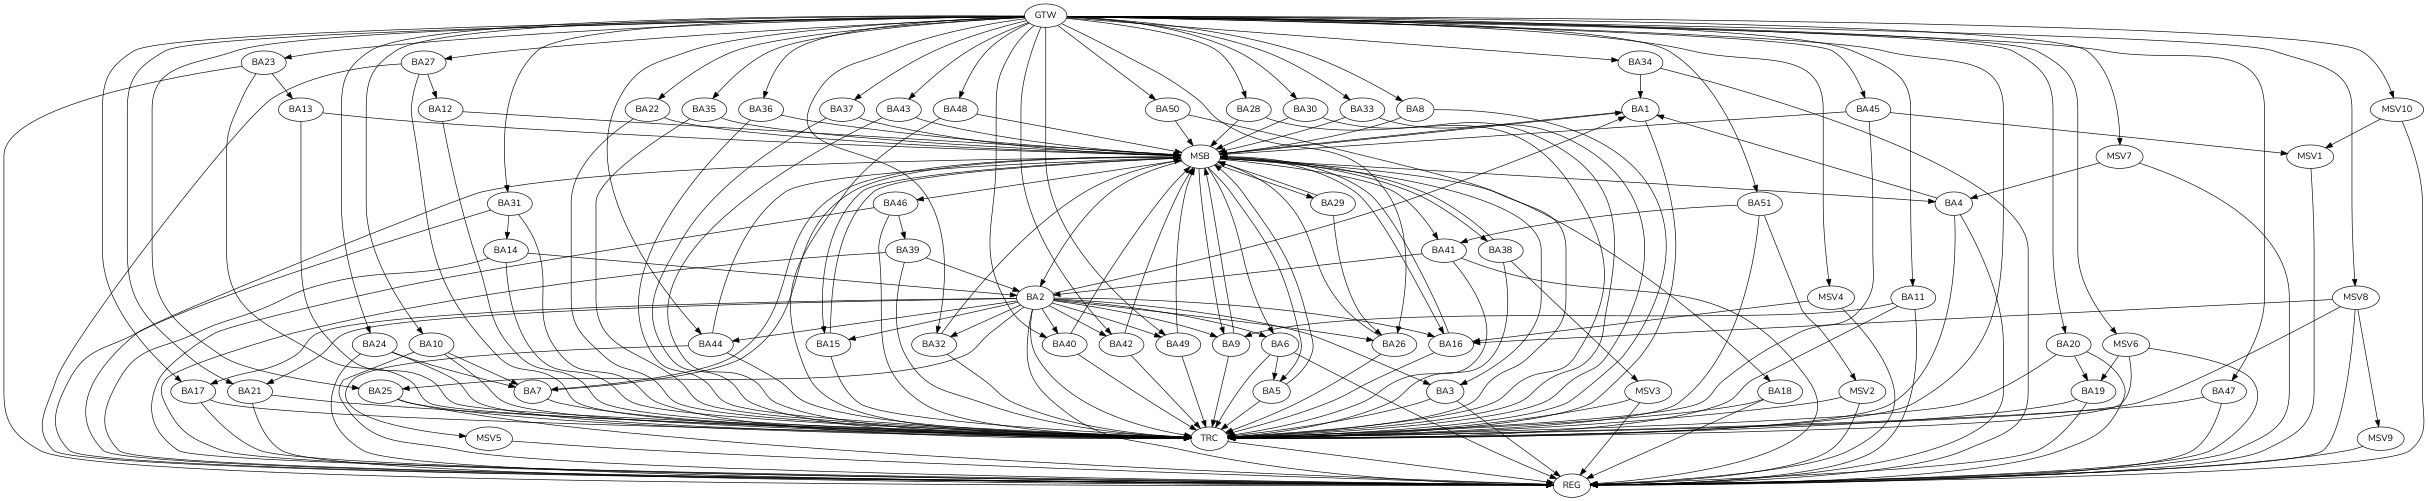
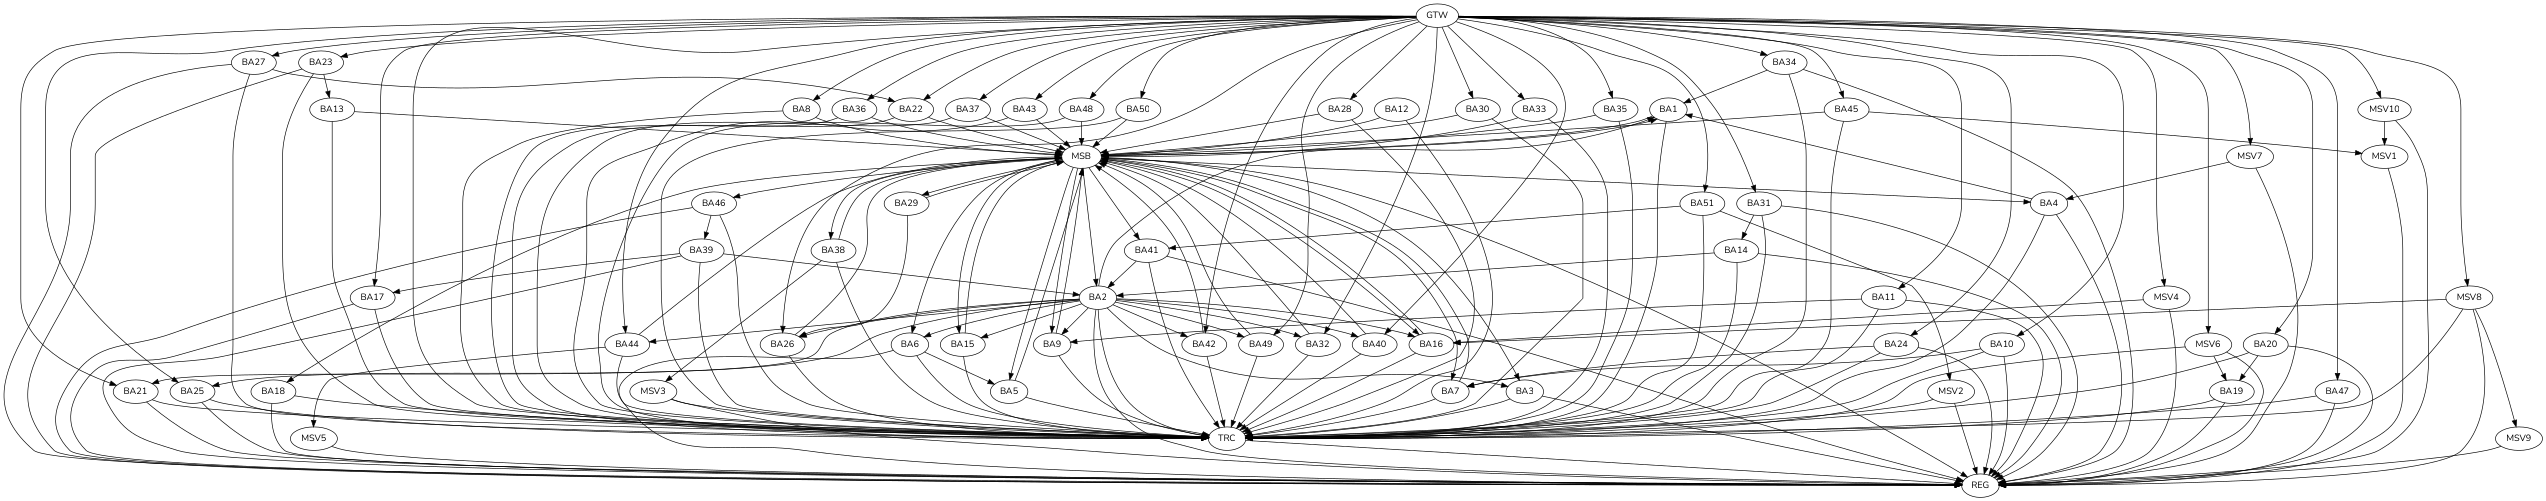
  strict digraph {
    fontname=Nunito
    node [fontname=Nunito]
    edge [fontname=Nunito]
    n1 [label=BA1]
    n2 [label=MSB]
    n3 [label=TRC]
    n4 [label=BA2]
    n5 [label=BA3]
    n6 [label=BA6]
    n7 [label=BA9]
    n8 [label=BA15]
    n9 [label=BA16]
    n10 [label=REG]
    n11 [label=BA4]
    n12 [label=BA5]
    n13 [label=BA7]
    n14 [label=BA18]
    n15 [label=BA29]
    n16 [label=BA38]
    n17 [label=BA41]
    n18 [label=BA46]
    n19 [label=BA17]
    n20 [label=BA21]
    n21 [label=BA25]
    n22 [label=BA26]
    n23 [label=BA32]
    n24 [label=BA40]
    n25 [label=BA42]
    n26 [label=BA44]
    n27 [label=BA49]
    n28 [label=MSV5]
    n29 [label=BA8]
    n30 [label=BA10]
    n31 [label=BA11]
    n32 [label=BA12]
    n33 [label=BA13]
    n34 [label=BA14]
    n35 [label=BA19]
    n36 [label=BA20]
    n37 [label=BA22]
    n38 [label=BA23]
    n39 [label=BA24]
    n40 [label=BA27]
    n41 [label=BA28]
    n42 [label=BA30]
    n43 [label=BA31]
    n44 [label=BA33]
    n45 [label=BA34]
    n46 [label=BA35]
    n47 [label=BA36]
    n48 [label=BA37]
    n49 [label=MSV3]
    n50 [label=BA39]
    n51 [label=BA43]
    n52 [label=BA45]
    n53 [label=MSV1]
    n54 [label=BA47]
    n55 [label=BA48]
    n56 [label=BA50]
    n57 [label=BA51]
    n58 [label=MSV2]
    n59 [label=GTW]
    n60 [label=MSV4]
    n61 [label=MSV6]
    n62 [label=MSV7]
    n63 [label=MSV8]
    n64 [label=MSV10]
    n65 [label=MSV9]
    n1 -> n2
    n1 -> n3
    n2 -> n1
    n2 -> n4
    n2 -> n5
    n2 -> n6
    n2 -> n7
    n2 -> n8
    n2 -> n9
    n2 -> n10
    n2 -> n11
    n2 -> n12
    n2 -> n13
    n2 -> n14
    n2 -> n15
    n2 -> n16
    n2 -> n17
    n2 -> n18
    n3 -> n10
    n4 -> n1
    n4 -> n3
    n4 -> n5
    n4 -> n6
    n4 -> n7
    n4 -> n8
    n4 -> n9
    n4 -> n10
-   n4 -> n19
+   n50 -> n19
    n4 -> n20
    n4 -> n21
    n4 -> n22
    n4 -> n23
    n4 -> n24
    n4 -> n25
    n4 -> n26
    n4 -> n27
    n5 -> n3
    n5 -> n10
    n6 -> n3
    n6 -> n10
    n6 -> n12
    n7 -> n2
    n7 -> n3
    n8 -> n2
    n8 -> n3
    n9 -> n2
    n9 -> n3
    n11 -> n1
    n11 -> n3
    n11 -> n10
    n12 -> n2
    n12 -> n3
    n13 -> n2
    n13 -> n3
    n14 -> n3
    n14 -> n10
    n15 -> n2
    n15 -> n22
    n16 -> n2
    n16 -> n3
    n16 -> n49
    n17 -> n3
    n17 -> n4
    n17 -> n10
    n18 -> n3
    n18 -> n10
    n18 -> n50
    n19 -> n3
    n19 -> n10
    n20 -> n3
    n20 -> n10
    n21 -> n3
    n21 -> n10
    n22 -> n2
    n22 -> n3
    n23 -> n2
    n23 -> n3
    n24 -> n2
    n24 -> n3
    n25 -> n2
    n25 -> n3
    n26 -> n2
    n26 -> n3
    n26 -> n28
    n27 -> n2
    n27 -> n3
    n28 -> n10
    n29 -> n2
    n29 -> n3
    n30 -> n3
    n30 -> n10
    n30 -> n13
    n31 -> n3
    n31 -> n7
    n31 -> n10
    n32 -> n2
    n32 -> n3
    n33 -> n2
    n33 -> n3
    n34 -> n3
    n34 -> n4
    n34 -> n10
    n35 -> n3
    n35 -> n10
    n36 -> n3
    n36 -> n10
    n36 -> n35
    n37 -> n2
    n37 -> n3
    n38 -> n3
    n38 -> n10
    n38 -> n33
    n39 -> n3
    n39 -> n10
    n39 -> n13
    n40 -> n3
    n40 -> n10
-   n40 -> n32
+   n40 -> n37
    n41 -> n2
    n41 -> n3
    n42 -> n2
    n42 -> n3
    n43 -> n3
    n43 -> n10
    n43 -> n34
    n44 -> n2
    n44 -> n3
    n45 -> n1
+   n45 -> n3
    n45 -> n10
    n46 -> n2
    n46 -> n3
    n47 -> n2
    n47 -> n3
    n48 -> n2
    n48 -> n3
    n49 -> n3
    n49 -> n10
    n50 -> n3
    n50 -> n4
    n50 -> n10
    n51 -> n2
    n51 -> n3
    n52 -> n2
    n52 -> n3
    n52 -> n53
    n53 -> n10
    n54 -> n3
    n54 -> n10
    n55 -> n2
    n55 -> n3
    n56 -> n2
    n56 -> n3
    n57 -> n3
    n57 -> n17
    n57 -> n58
    n58 -> n3
    n58 -> n10
    n59 -> n3
    n59 -> n19
    n59 -> n20
    n59 -> n21
    n59 -> n22
    n59 -> n23
    n59 -> n24
    n59 -> n25
    n59 -> n26
    n59 -> n27
    n59 -> n29
    n59 -> n30
    n59 -> n31
    n59 -> n36
    n59 -> n37
    n59 -> n38
    n59 -> n39
    n59 -> n40
    n59 -> n41
    n59 -> n42
    n59 -> n43
    n59 -> n44
    n59 -> n45
    n59 -> n46
    n59 -> n47
    n59 -> n48
    n59 -> n51
    n59 -> n52
    n59 -> n54
    n59 -> n55
    n59 -> n56
    n59 -> n57
    n59 -> n60
    n59 -> n61
    n59 -> n62
    n59 -> n63
    n59 -> n64
    n60 -> n9
    n60 -> n10
    n61 -> n3
    n61 -> n10
    n61 -> n35
    n62 -> n10
    n62 -> n11
    n63 -> n3
    n63 -> n9
    n63 -> n10
    n63 -> n65
    n64 -> n10
    n64 -> n53
    n65 -> n10
  }
